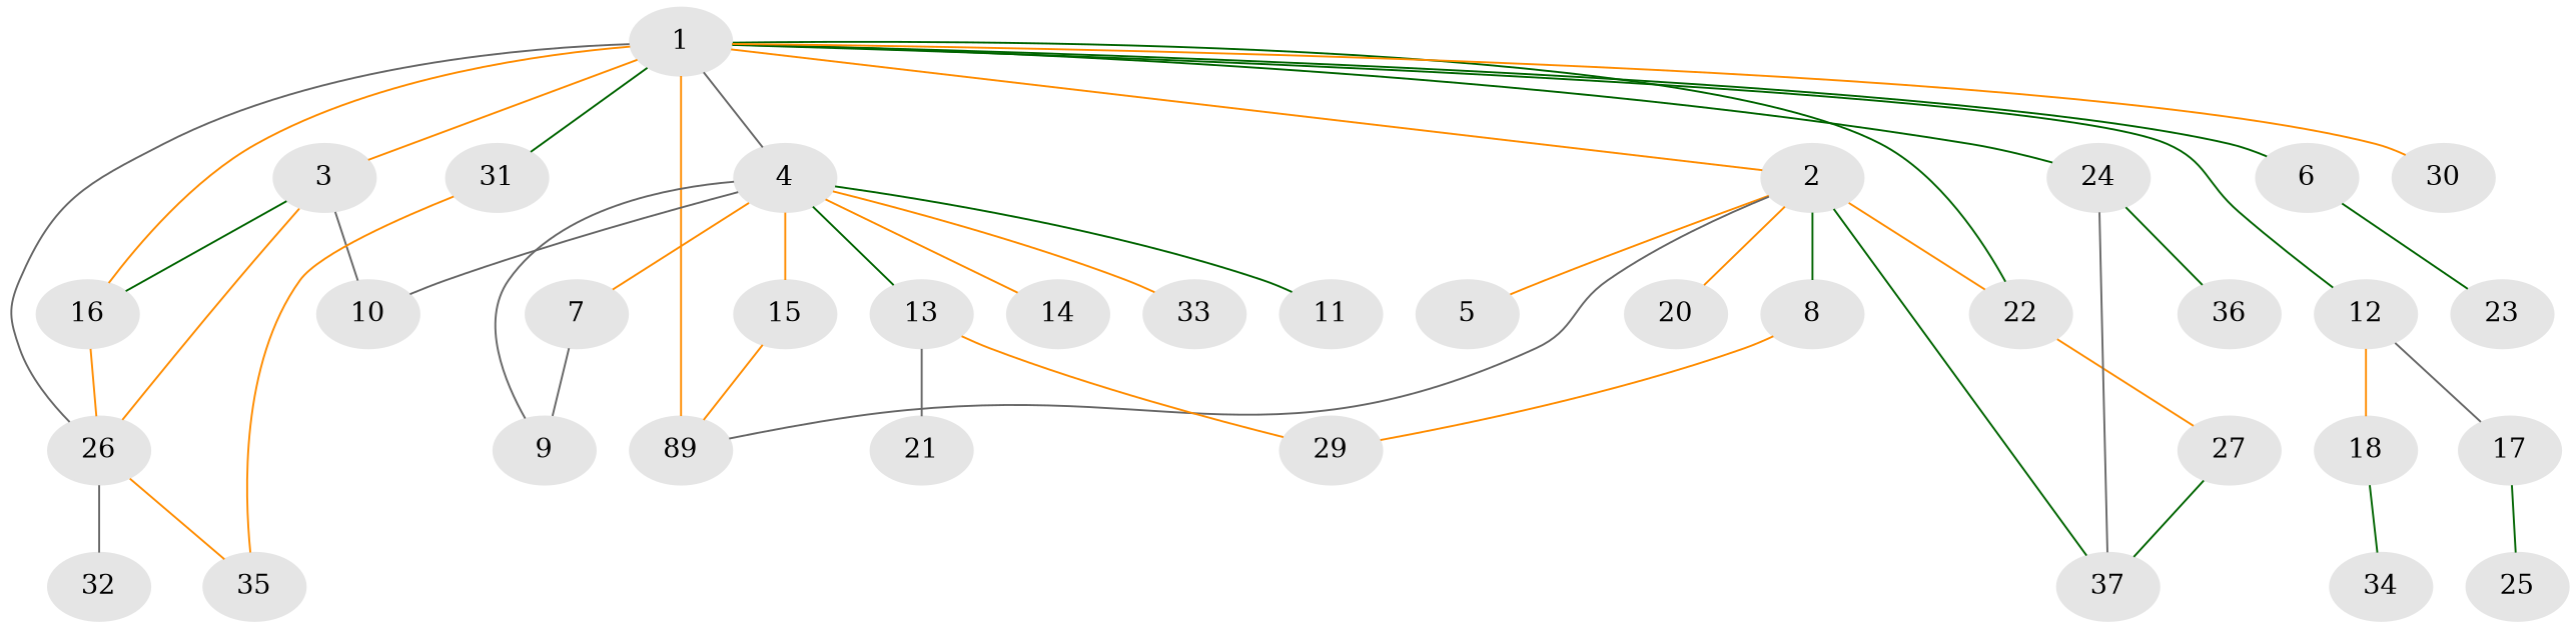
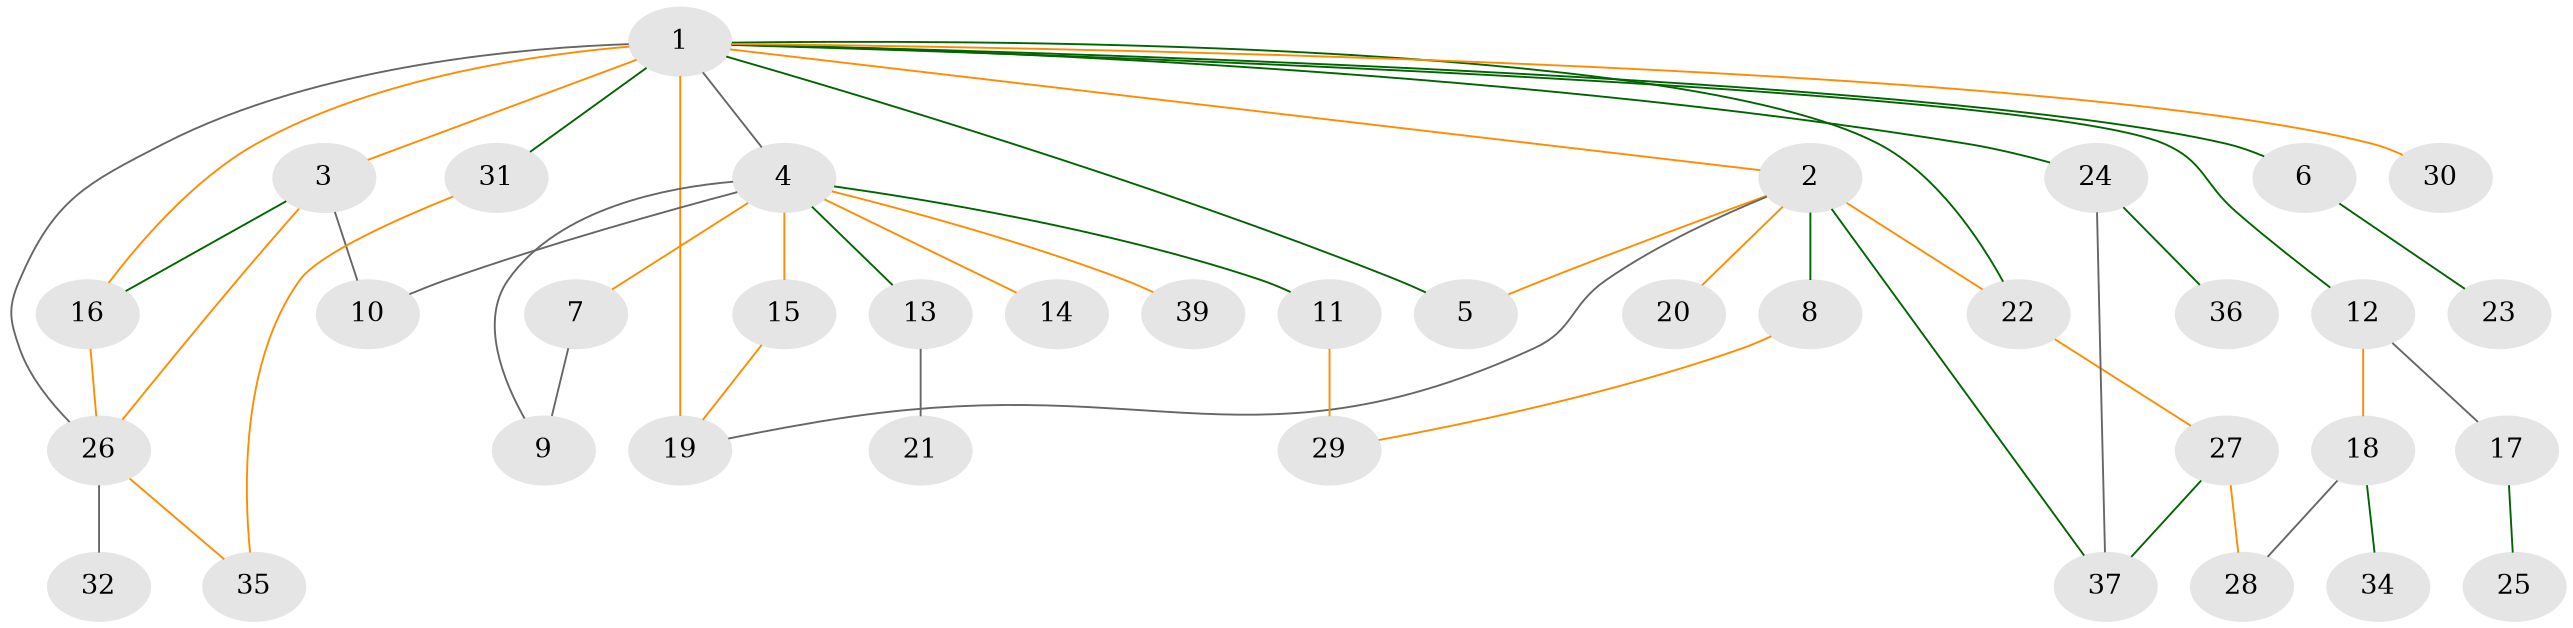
  graph {
    node [color=gray90 style=filled]
    edge [color=darkorange weight=1.0]
    1
    2
    3
    4
    5
    6
    12
-   19 [label=89]
+   19
    22
    24
    26
    30
    31
    16
    8
    20
    37
    10
    7
    9
    11
    13
    14
    15
-   33
+   33 [label=39]
    23
    17
    18
    27
    36
    32
    35
    29
    21
+   28
    25
    34
    1 -- 2
    1 -- 3
    1 -- 4 [color=gray40]
+   1 -- 5 [color=darkgreen]
    1 -- 6 [color=darkgreen]
    1 -- 12 [color=darkgreen]
    1 -- 19 [weight=6.0]
    1 -- 22 [color=darkgreen]
    1 -- 24 [color=darkgreen]
    1 -- 26 [color=gray40]
    1 -- 30
    1 -- 31 [color=darkgreen]
    1 -- 16
    2 -- 5
    2 -- 19 [color=gray40]
    2 -- 22 [weight=2.0]
    2 -- 8 [color=darkgreen weight=9.0]
    2 -- 20
    2 -- 37 [color=darkgreen]
    3 -- 26
    3 -- 16 [color=darkgreen]
    3 -- 10 [color=gray40]
    4 -- 10 [color=gray40 weight=10.0]
    4 -- 7
    4 -- 9 [color=gray40]
    4 -- 11 [color=darkgreen]
    4 -- 13 [color=darkgreen]
    4 -- 14 [weight=2.0]
    4 -- 15
    4 -- 33
    6 -- 23 [color=darkgreen]
    12 -- 17 [color=gray40]
    12 -- 18
    22 -- 27
    24 -- 37 [color=gray40]
    24 -- 36 [color=darkgreen]
    26 -- 32 [color=gray40]
    26 -- 35
    31 -- 35
    16 -- 26
    8 -- 29
    7 -- 9 [color=gray40 weight=2.0]
-   13 -- 29
+   11 -- 29
    13 -- 21 [color=gray40 weight=3.0]
    15 -- 19
    17 -- 25 [color=darkgreen]
+   18 -- 28 [color=gray40 weight=2.0]
    18 -- 34 [color=darkgreen]
    27 -- 37 [color=darkgreen]
+   27 -- 28
  }
